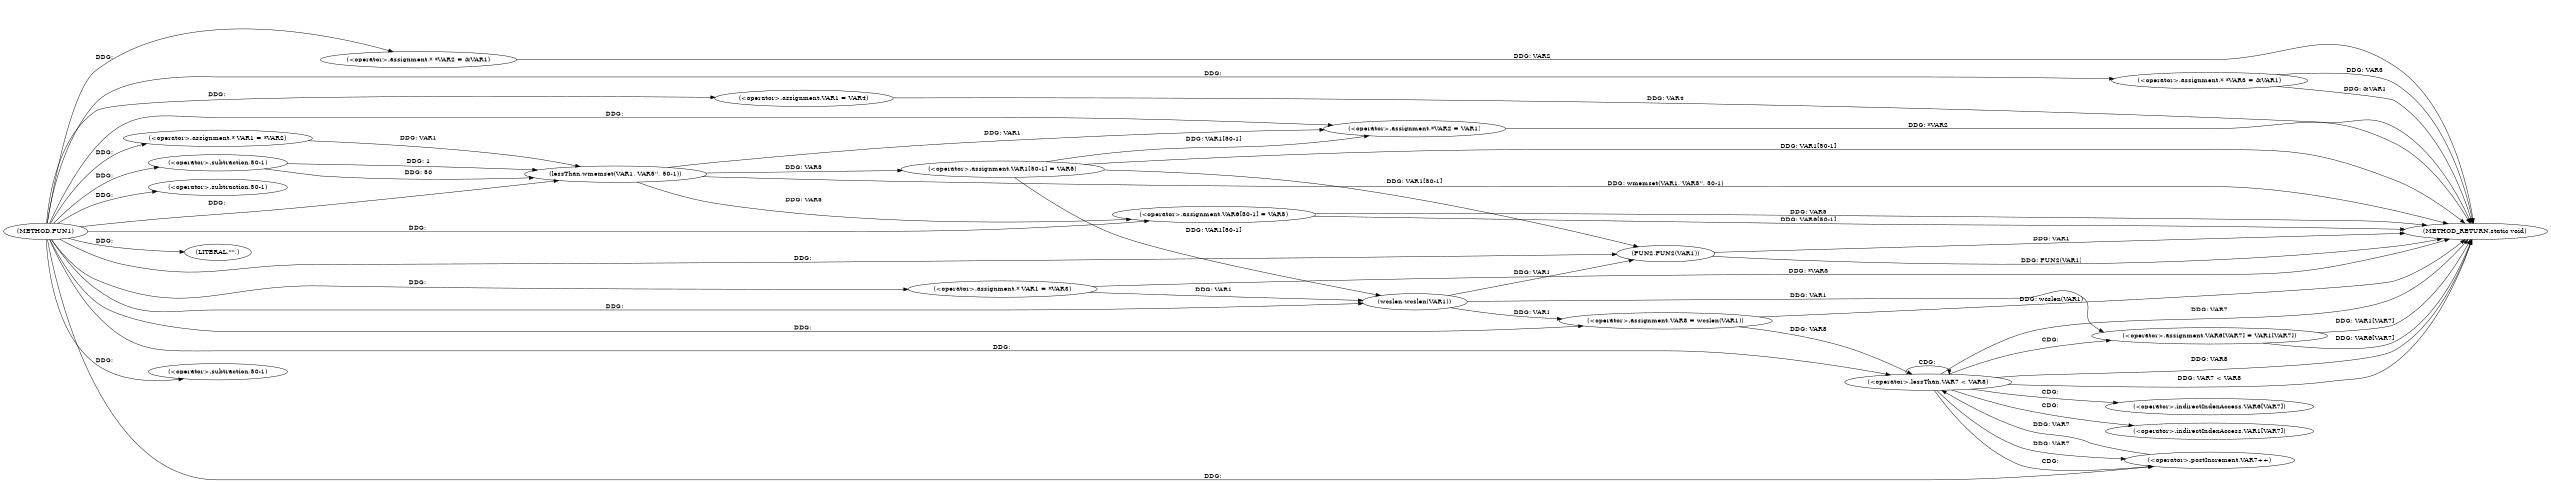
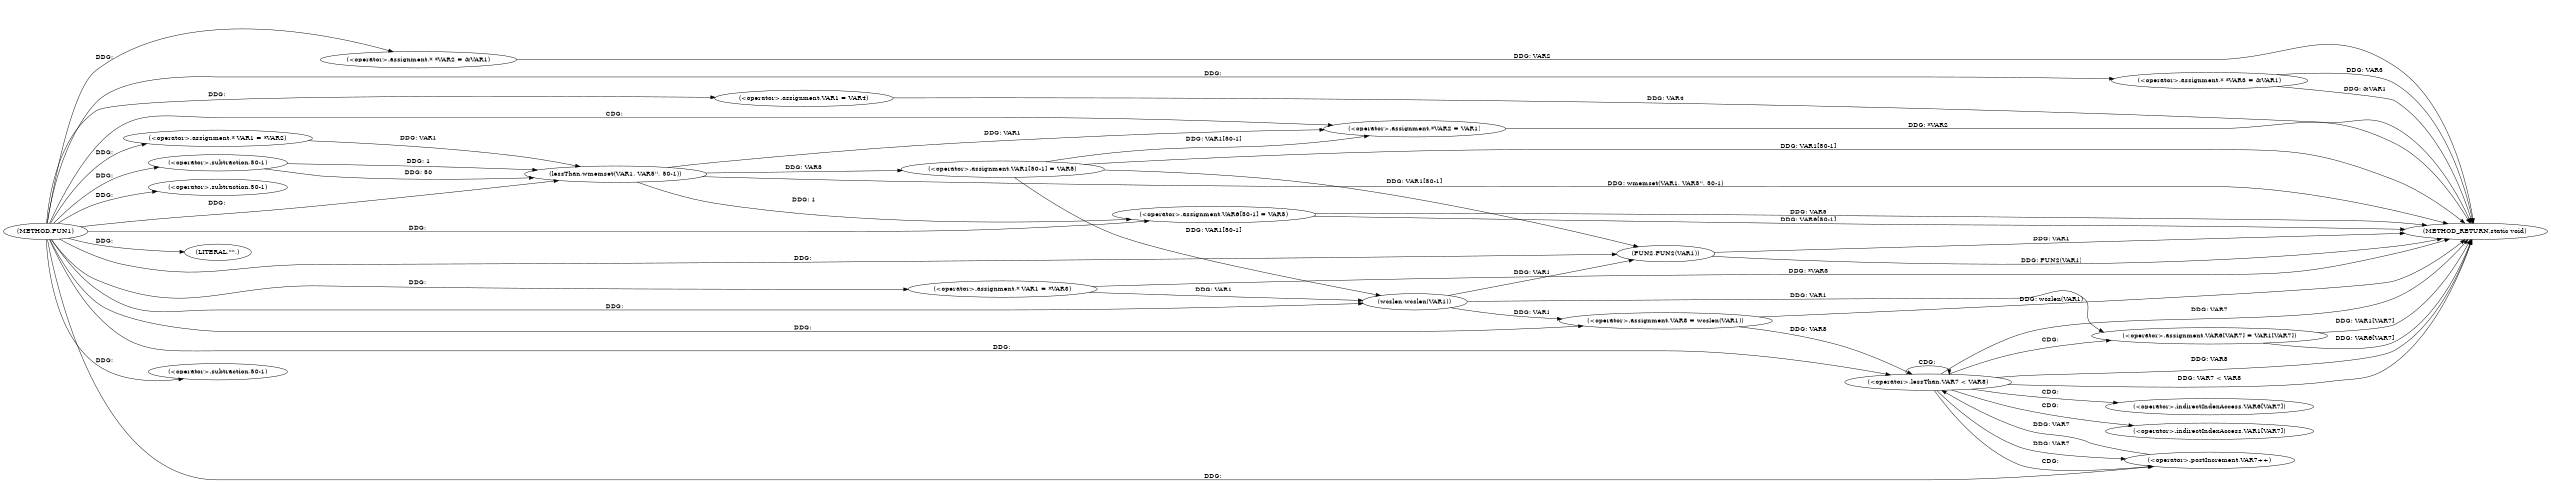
  digraph {
    rankdir=LR
    n1 [label="(METHOD,FUN1)"]
    n2 [label="(<operator>.assignment,* *VAR2 = &VAR1)"]
    n3 [label="(<operator>.assignment,* *VAR3 = &VAR1)"]
    n4 [label="(<operator>.assignment,VAR1 = VAR4)"]
    n5 [label="(<operator>.assignment,* VAR1 = *VAR2)"]
    n6 [label="(lessThan,wmemset(VAR1, VAR5'', 50-1))"]
    n7 [label="(<operator>.subtraction,50-1)"]
    n8 [label="(<operator>.subtraction,50-1)"]
    n9 [label="(<operator>.assignment,*VAR2 = VAR1)"]
    n10 [label="(<operator>.assignment,* VAR1 = *VAR3)"]
    n11 [label="(LITERAL,\"\",)"]
    n12 [label="(<operator>.assignment,VAR8 = wcslen(VAR1))"]
    n13 [label="(wcslen,wcslen(VAR1))"]
    n14 [label="(<operator>.lessThan,VAR7 < VAR8)"]
    n15 [label="(<operator>.postIncrement,VAR7++)"]
    n16 [label="(<operator>.assignment,VAR6[50-1] = VAR5)"]
    n17 [label="(<operator>.subtraction,50-1)"]
    n18 [label="(FUN2,FUN2(VAR1))"]
    n19 [label="(METHOD_RETURN,static void)"]
    n20 [label="(<operator>.assignment,VAR1[50-1] = VAR5)"]
    n21 [label="(<operator>.assignment,VAR6[VAR7] = VAR1[VAR7])"]
    n22 [label="(<operator>.indirectIndexAccess,VAR6[VAR7])"]
    n23 [label="(<operator>.indirectIndexAccess,VAR1[VAR7])"]
    n1 -> n2 [label="DDG: "]
    n1 -> n3 [label="DDG: "]
    n1 -> n4 [label="DDG: "]
    n1 -> n5 [label="DDG: "]
    n1 -> n6 [label="DDG: "]
    n1 -> n7 [label="DDG: "]
    n1 -> n8 [label="DDG: "]
-   n1 -> n9 [label="DDG: "]
+   n1 -> n9 [label="CDG: "]
    n1 -> n10 [label="DDG: "]
    n1 -> n11 [label="DDG: "]
    n1 -> n12 [label="DDG: "]
    n1 -> n13 [label="DDG: "]
    n1 -> n14 [label="DDG: "]
    n1 -> n15 [label="DDG: "]
    n1 -> n16 [label="DDG: "]
    n1 -> n17 [label="DDG: "]
    n1 -> n18 [label="DDG: "]
    n2 -> n19 [label="DDG: VAR2"]
    n3 -> n19 [label="DDG: VAR3"]
    n3 -> n19 [label="DDG: &VAR1"]
    n4 -> n19 [label="DDG: VAR4"]
    n5 -> n6 [label="DDG: VAR1"]
    n6 -> n9 [label="DDG: VAR1"]
-   n6 -> n16 [label="DDG: VAR5"]
+   n6 -> n16 [label="DDG: 1"]
    n6 -> n19 [label="DDG: wmemset(VAR1, VAR5'', 50-1)"]
    n6 -> n20 [label="DDG: VAR5"]
    n7 -> n6 [label="DDG: 50"]
    n7 -> n6 [label="DDG: 1"]
    n9 -> n19 [label="DDG: *VAR2"]
    n10 -> n13 [label="DDG: VAR1"]
    n10 -> n19 [label="DDG: *VAR3"]
    n12 -> n14 [label="DDG: VAR8"]
    n12 -> n19 [label="DDG: wcslen(VAR1)"]
    n13 -> n12 [label="DDG: VAR1"]
    n13 -> n18 [label="DDG: VAR1"]
    n13 -> n21 [label="DDG: VAR1"]
    n14 -> n14 [label="CDG: "]
    n14 -> n15 [label="DDG: VAR7"]
    n14 -> n15 [label="CDG: "]
    n14 -> n19 [label="DDG: VAR7"]
    n14 -> n19 [label="DDG: VAR8"]
    n14 -> n19 [label="DDG: VAR7 < VAR8"]
    n14 -> n21 [label="CDG: "]
    n14 -> n22 [label="CDG: "]
    n14 -> n23 [label="CDG: "]
    n15 -> n14 [label="DDG: VAR7"]
    n16 -> n19 [label="DDG: VAR6[50-1]"]
    n16 -> n19 [label="DDG: VAR5"]
    n18 -> n19 [label="DDG: FUN2(VAR1)"]
    n18 -> n19 [label="DDG: VAR1"]
    n20 -> n9 [label="DDG: VAR1[50-1]"]
    n20 -> n13 [label="DDG: VAR1[50-1]"]
    n20 -> n18 [label="DDG: VAR1[50-1]"]
    n20 -> n19 [label="DDG: VAR1[50-1]"]
    n21 -> n19 [label="DDG: VAR6[VAR7]"]
    n21 -> n19 [label="DDG: VAR1[VAR7]"]
  }
